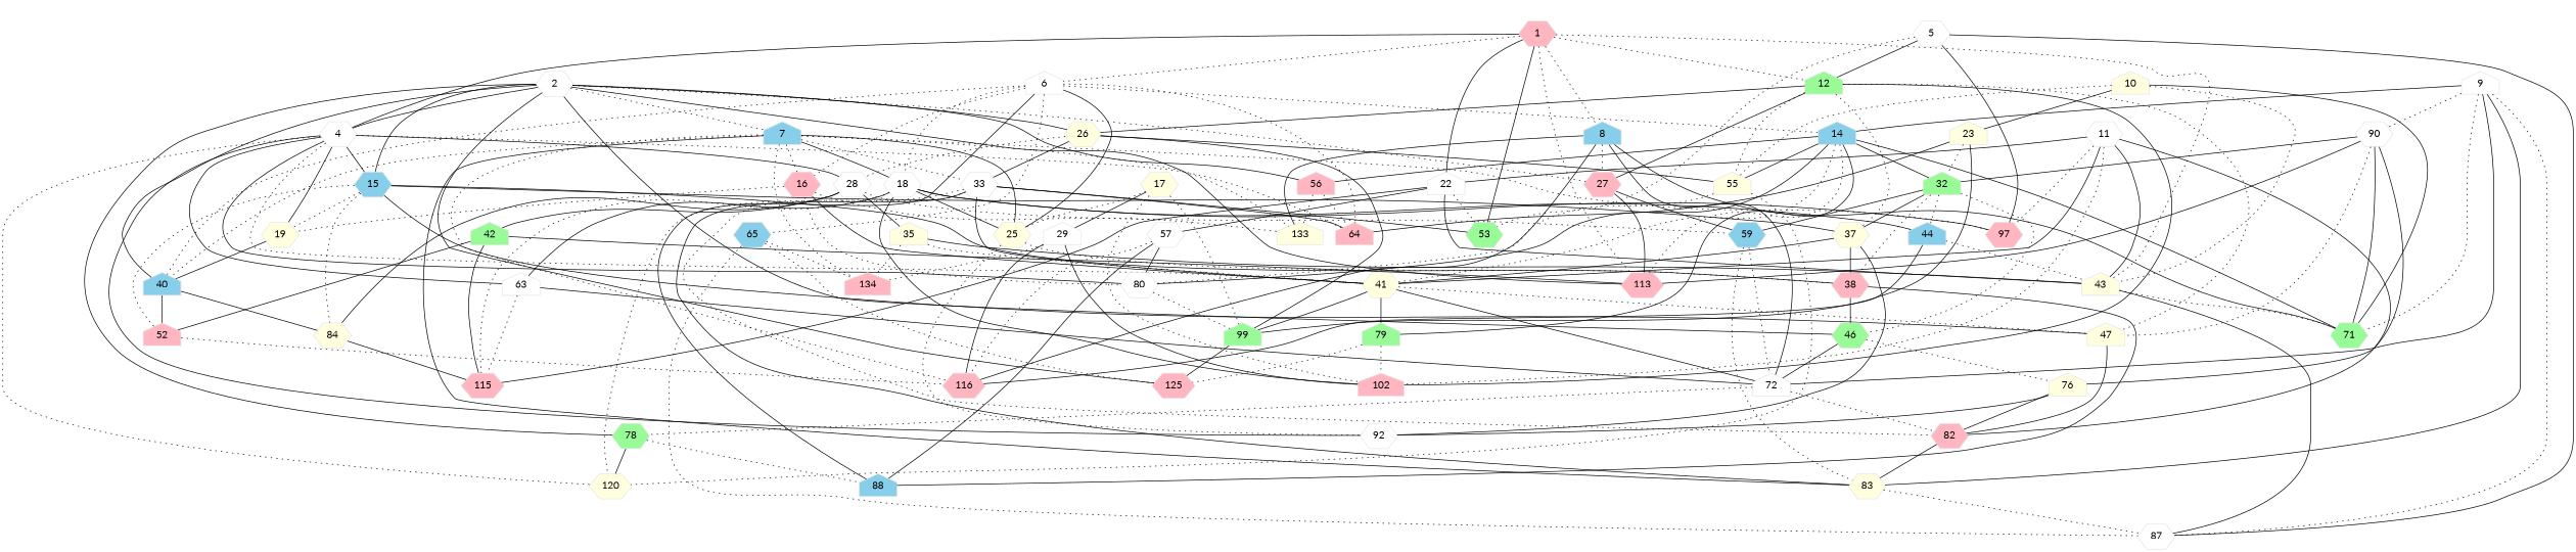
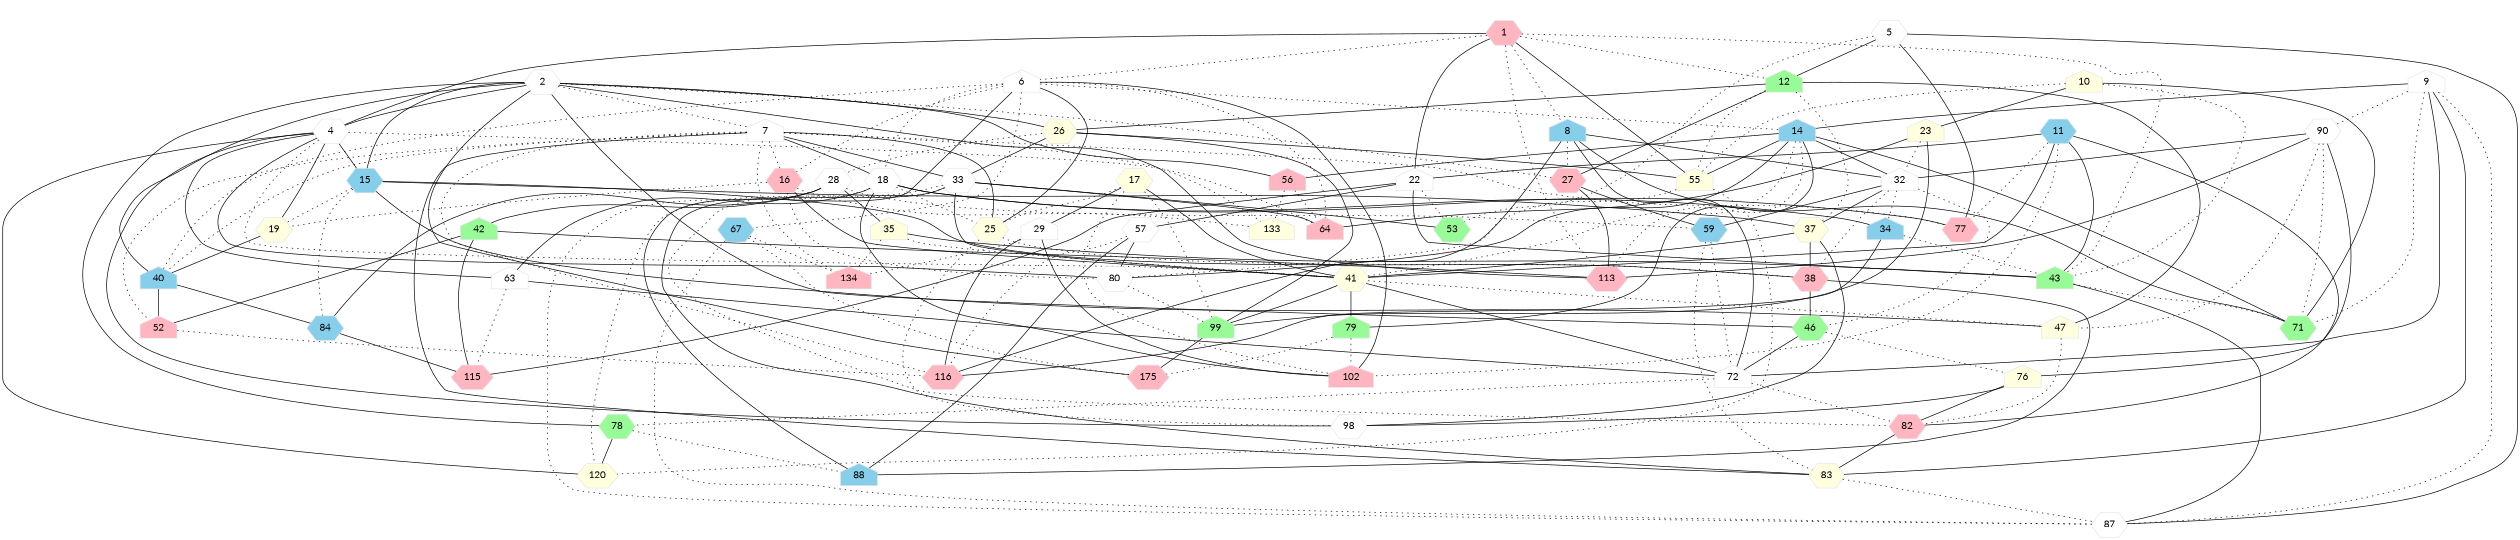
  graph {
    fontname=Lato
    node [color=gray90 fillcolor=white fontname=Lato shape=hexagon style=filled]
    edge [fontname=Lato style=solid]
    1 [fillcolor=lightpink super="+90"]
    4 [super="+45+105+123"]
    6 [shape=house super="+124+108+70"]
    8 [fillcolor=skyblue shape=house super="+60"]
    12 [fillcolor=palegreen shape=house super="+31+69"]
    22 [shape=house super="+109"]
-   43 [fillcolor=lightyellow shape=house super="+117+50"]
+   43 [fillcolor=palegreen shape=house super="+117+50"]
    53 [fillcolor=palegreen]
    113 [fillcolor=lightpink super="+114"]
    15 [fillcolor=skyblue super="+44"]
    19 [fillcolor=lightyellow]
    28 [super="+54"]
    41 [fillcolor=lightyellow super="+103+86+58"]
    63 [shape=house]
    64 [fillcolor=lightpink shape=house super="+66"]
    80 [super="+129"]
-   98 [label=92]
+   98
    120 [fillcolor=lightyellow]
    40 [fillcolor=skyblue shape=house super="+96"]
    14 [fillcolor=skyblue shape=house super="+77+85"]
    16 [fillcolor=lightpink super="+101+39"]
    18 [super="+118+100"]
    25 [fillcolor=lightyellow super="+36"]
-   67 [fillcolor=skyblue label=65]
+   67 [fillcolor=skyblue]
    88 [fillcolor=skyblue shape=house]
    27 [fillcolor=lightpink super="+61"]
    116 [fillcolor=lightpink super="+132"]
    133 [fillcolor=lightyellow shape=house]
    71 [fillcolor=palegreen super="+91"]
    72 [shape=house super="+122+93"]
    26 [fillcolor=lightyellow super="+104"]
    55 [fillcolor=lightyellow shape=house super="+111"]
    102 [fillcolor=lightpink shape=house super="+131"]
    37 [fillcolor=lightyellow super="+94"]
    47 [fillcolor=lightyellow shape=house super="+74"]
    57
    115 [fillcolor=lightpink]
    n38 [label=87 super="+106"]
    2 [super="+3+30+24"]
-   7 [fillcolor=skyblue shape=house super="+21+95+65"]
+   7 [shape=house super="+21+95+65"]
    46 [fillcolor=palegreen super="+51"]
    56 [fillcolor=lightpink shape=house]
    78 [fillcolor=palegreen]
-   125 [fillcolor=lightpink]
-   97 [fillcolor=lightpink]
+   125 [fillcolor=lightpink label=175]
+   97 [fillcolor=lightpink label=77]
    33 [super="+48"]
    52 [fillcolor=lightpink shape=house]
    83 [fillcolor=lightyellow super="+107"]
    134 [fillcolor=lightpink shape=house]
    38 [fillcolor=lightpink super="+81"]
-   84 [fillcolor=lightyellow]
+   84 [fillcolor=skyblue]
    99 [fillcolor=palegreen shape=house super="+112"]
    59 [fillcolor=skyblue super="+87"]
    76 [fillcolor=lightyellow shape=house]
    35 [fillcolor=lightyellow shape=house]
    42 [fillcolor=palegreen shape=house]
    79 [fillcolor=palegreen shape=house]
    5
-   32 [fillcolor=palegreen shape=house super="+49+75"]
-   34 [fillcolor=skyblue shape=house label=44]
+   32 [shape=house super="+49+75"]
+   34 [fillcolor=skyblue shape=house]
    82 [fillcolor=lightpink super="+127"]
    9 [shape=house super="+92"]
    n63 [label=90 super="+119"]
    10 [fillcolor=lightyellow shape=house]
    23 [fillcolor=lightyellow shape=house]
-   11 [super="+13"]
+   11 [fillcolor=skyblue super="+13"]
    17 [fillcolor=lightyellow super="+73"]
    29 [shape=house]
    1 -- 4
    1 -- 6 [style=dotted]
    1 -- 8 [style=dotted]
    1 -- 12 [style=dotted]
    1 -- 22
    1 -- 43 [style=dotted]
-   1 -- 53
+   1 -- 55
    1 -- 113 [style=dotted]
    4 -- 15
    4 -- 19
-   4 -- 28
    4 -- 41 [style=dotted]
    4 -- 63
    4 -- 64 [style=dotted weight=2]
    4 -- 80
    4 -- 98
-   4 -- 120 [style=dotted]
+   4 -- 120
    6 -- 64 [style=dotted]
    6 -- 40 [style=dotted]
    6 -- 14 [style=dotted]
    6 -- 16 [style=dotted weight=2]
    6 -- 18 [style=dotted]
    6 -- 25
    6 -- 67 [style=dotted]
    6 -- 88
    8 -- 27 [style=dotted]
    8 -- 116
-   8 -- 133
+   8 -- 32
    8 -- 71
    8 -- 72
    12 -- 27
    12 -- 26
    12 -- 55 [style=dotted]
-   12 -- 102
+   6 -- 102
    12 -- 37 [style=dotted]
-   12 -- 47 [style=dotted]
+   12 -- 47
    22 -- 43
    22 -- 53 [style=dotted]
    22 -- 57
    22 -- 115
    43 -- 71 [style=dotted]
    43 -- n38
    15 -- 19 [style=dotted]
    15 -- 37
    15 -- 47 [weight=2]
    15 -- 38
    15 -- 84 [style=dotted]
    19 -- 40
    28 -- 84
    28 -- 59 [style=dotted]
    28 -- 35
    28 -- 42
    41 -- 72
    41 -- 47 [style=dotted]
    41 -- 99
    41 -- 79
    63 -- 72
    63 -- 115 [style=dotted]
    80 -- 99 [style=dotted]
    40 -- 52
    40 -- 84
    14 -- 113 [style=dotted]
    14 -- 41 [style=dotted]
    14 -- 80
    14 -- 71
    14 -- 55
    14 -- 56
    14 -- 79
    14 -- 32
    16 -- 19 [style=dotted]
    16 -- 41 [weight=2]
    16 -- 80 [style=dotted]
    16 -- 133 [style=dotted]
    18 -- 63
-   18 -- 25
+   18 -- 25 [style=dotted]
    18 -- 102
-   18 -- 115 [style=dotted]
+   18 -- n38 [style=dotted]
    18 -- 97
    18 -- 34
    25 -- 98 [style=dotted]
    25 -- 38 [style=dotted]
    67 -- n38 [style=dotted]
    67 -- 125 [style=dotted]
    67 -- 134 [style=dotted]
    27 -- 113
    27 -- 59 [weight=2]
    72 -- 78 [style=dotted]
    72 -- 82 [style=dotted]
    26 -- 28 [style=dotted]
    26 -- 55
    26 -- 33
    26 -- 99
    55 -- 80 [style=dotted]
    55 -- 120 [style=dotted]
    37 -- 41
    37 -- 98
    37 -- 38
-   47 -- 82
+   47 -- 82 [style=dotted]
    57 -- 80
    57 -- 88
    57 -- 116 [style=dotted]
    2 -- 4
    2 -- 113
    2 -- 15
    2 -- 40
    2 -- 27 [style=dotted]
    2 -- 26
    2 -- 7 [style=dotted]
    2 -- 46 [weight=2]
    2 -- 56
    2 -- 78
    2 -- 125
    7 -- 40 [style=dotted]
    7 -- 16 [style=dotted]
    7 -- 18
    7 -- 25
    7 -- 116 [style=dotted]
    7 -- 133 [style=dotted]
    7 -- 97 [style=dotted]
-   7 -- 33 [style=dotted]
-   15 -- 52 [style=dotted]
+   7 -- 33
+   7 -- 52 [style=dotted]
    7 -- 83
    7 -- 134 [style=dotted]
    46 -- 72
    46 -- 76 [style=dotted]
    56 -- 64 [style=dotted]
    56 -- 133 [style=dotted]
    78 -- 120
    78 -- 88 [style=dotted]
    33 -- 53
    33 -- 41
    33 -- 64
    33 -- 120 [style=dotted]
    33 -- 83
    33 -- 82 [style=dotted]
    52 -- 116 [style=dotted]
    83 -- n38 [style=dotted]
    38 -- 88
    38 -- 46
    84 -- 115
    99 -- 125
    59 -- 72 [style=dotted]
    59 -- 83 [style=dotted]
    76 -- 98
    76 -- 82
    35 -- 43
    35 -- 41 [style=dotted]
    35 -- 134 [style=dotted]
    42 -- 113
    42 -- 115
    42 -- 52
    79 -- 102 [style=dotted]
    79 -- 125 [style=dotted]
    5 -- 12
    5 -- 53 [style=dotted]
    5 -- n38
    5 -- 97
    32 -- 37
    32 -- 46 [style=dotted]
    32 -- 38 [style=dotted]
    32 -- 59
    32 -- 34 [style=dotted]
    34 -- 43 [style=dotted]
    34 -- 116
    82 -- 83
    9 -- 14
    9 -- 71 [style=dotted]
    9 -- 72
    9 -- n38 [style=dotted]
    9 -- 83
    9 -- n63 [style=dotted]
    n63 -- 113
-   n63 -- 71
+   n63 -- 71 [style=dotted]
    n63 -- 47 [style=dotted]
    n63 -- 76
    n63 -- 32
    10 -- 43 [style=dotted]
    10 -- 71
    10 -- 55 [style=dotted]
    10 -- 23
    23 -- 64
    23 -- 99
    23 -- 32 [style=dotted]
    11 -- 22
    11 -- 43
    11 -- 41
    11 -- 102 [style=dotted]
    11 -- 97 [style=dotted]
    11 -- 82
+   17 -- 41 [weight=2]
    17 -- 25 [style=dotted]
    17 -- 102 [style=dotted]
    17 -- 99 [style=dotted]
    17 -- 29
    29 -- 116
    29 -- 102
    29 -- 134 [style=dotted]
  }
